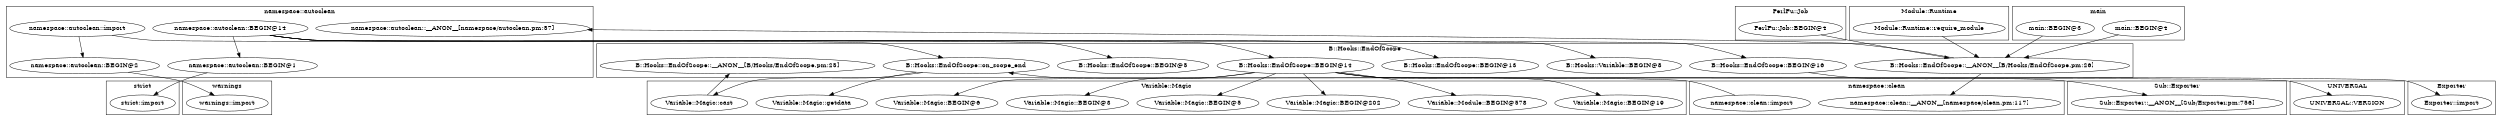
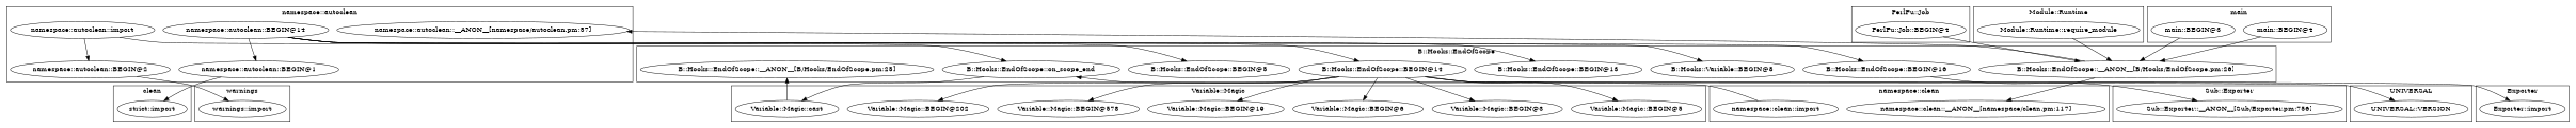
  digraph {
    "Variable::Magic::BEGIN@5"
    "Variable::Magic::BEGIN@3"
    "Variable::Magic::BEGIN@6"
    "Variable::Magic::BEGIN@19"
-   "Variable::Magic::BEGIN@578" [label="Variable::Module::BEGIN@578"]
-   "Variable::Magic::getdata"
+   "Variable::Magic::BEGIN@578"
    "Variable::Magic::cast"
    "Variable::Magic::BEGIN@202"
    "warnings::import"
    "namespace::autoclean::BEGIN@1"
    "namespace::autoclean::BEGIN@14"
    "namespace::autoclean::BEGIN@2"
    "namespace::autoclean::import"
    "namespace::autoclean::__ANON__[namespace/autoclean.pm:57]"
    "B::Hooks::EndOfScope::__ANON__[B/Hooks/EndOfScope.pm:26]"
    "B::Hooks::EndOfScope::BEGIN@16"
    n17 [label="B::Hooks::Variable::BEGIN@8"]
    "B::Hooks::EndOfScope::BEGIN@14"
    "B::Hooks::EndOfScope::on_scope_end"
    "B::Hooks::EndOfScope::BEGIN@13"
    "B::Hooks::EndOfScope::__ANON__[B/Hooks/EndOfScope.pm:25]"
    "B::Hooks::EndOfScope::BEGIN@5"
    "UNIVERSAL::VERSION"
    "namespace::clean::import"
    "namespace::clean::__ANON__[namespace/clean.pm:117]"
    "PerlFu::Job::BEGIN@4"
    "Sub::Exporter::__ANON__[Sub/Exporter.pm:756]"
    "strict::import"
    "Module::Runtime::require_module"
    "Exporter::import"
    "main::BEGIN@4"
    "main::BEGIN@3"
    subgraph cluster_1 {
      label="Variable::Magic"
      "Variable::Magic::BEGIN@5"
      "Variable::Magic::BEGIN@3"
      "Variable::Magic::BEGIN@6"
      "Variable::Magic::BEGIN@19"
      "Variable::Magic::BEGIN@578"
-     "Variable::Magic::getdata"
      "Variable::Magic::cast"
      "Variable::Magic::BEGIN@202"
    }
    subgraph cluster_2 {
      label=warnings
      "warnings::import"
    }
    subgraph cluster_3 {
      label="namespace::autoclean"
      "namespace::autoclean::BEGIN@1"
      "namespace::autoclean::BEGIN@14"
      "namespace::autoclean::BEGIN@2"
      "namespace::autoclean::import"
      "namespace::autoclean::__ANON__[namespace/autoclean.pm:57]"
    }
    subgraph cluster_4 {
      label="B::Hooks::EndOfScope"
      "B::Hooks::EndOfScope::__ANON__[B/Hooks/EndOfScope.pm:26]"
      "B::Hooks::EndOfScope::BEGIN@16"
      n17
      "B::Hooks::EndOfScope::BEGIN@14"
      "B::Hooks::EndOfScope::on_scope_end"
      "B::Hooks::EndOfScope::BEGIN@13"
      "B::Hooks::EndOfScope::__ANON__[B/Hooks/EndOfScope.pm:25]"
      "B::Hooks::EndOfScope::BEGIN@5"
    }
    subgraph cluster_5 {
      label=UNIVERSAL
      "UNIVERSAL::VERSION"
    }
    subgraph cluster_6 {
      label="namespace::clean"
      "namespace::clean::import"
      "namespace::clean::__ANON__[namespace/clean.pm:117]"
    }
    subgraph cluster_7 {
      label="PerlFu::Job"
      "PerlFu::Job::BEGIN@4"
    }
    subgraph cluster_8 {
      label="Sub::Exporter"
      "Sub::Exporter::__ANON__[Sub/Exporter.pm:756]"
    }
    subgraph cluster_9 {
-     label="strict"
+     label=clean
      "strict::import"
    }
    subgraph cluster_10 {
      label="Module::Runtime"
      "Module::Runtime::require_module"
    }
    subgraph cluster_11 {
      label=Exporter
      "Exporter::import"
    }
    subgraph cluster_12 {
      label=main
      "main::BEGIN@4"
      "main::BEGIN@3"
    }
    "Variable::Magic::cast" -> "B::Hooks::EndOfScope::__ANON__[B/Hooks/EndOfScope.pm:25]"
    "namespace::autoclean::BEGIN@1" -> "strict::import"
    "namespace::autoclean::BEGIN@14" -> "namespace::autoclean::BEGIN@1"
    "namespace::autoclean::BEGIN@14" -> "B::Hooks::EndOfScope::BEGIN@16"
    "namespace::autoclean::BEGIN@14" -> n17
    "namespace::autoclean::BEGIN@14" -> "B::Hooks::EndOfScope::BEGIN@14"
    "namespace::autoclean::BEGIN@14" -> "B::Hooks::EndOfScope::BEGIN@13"
    "namespace::autoclean::BEGIN@14" -> "B::Hooks::EndOfScope::BEGIN@5"
    "namespace::autoclean::BEGIN@2" -> "warnings::import"
    "namespace::autoclean::import" -> "namespace::autoclean::BEGIN@2"
    "namespace::autoclean::import" -> "B::Hooks::EndOfScope::on_scope_end"
    "B::Hooks::EndOfScope::__ANON__[B/Hooks/EndOfScope.pm:26]" -> "namespace::autoclean::__ANON__[namespace/autoclean.pm:57]"
    "B::Hooks::EndOfScope::__ANON__[B/Hooks/EndOfScope.pm:26]" -> "namespace::clean::__ANON__[namespace/clean.pm:117]"
    "B::Hooks::EndOfScope::BEGIN@16" -> "Sub::Exporter::__ANON__[Sub/Exporter.pm:756]"
    "B::Hooks::EndOfScope::BEGIN@14" -> "Variable::Magic::BEGIN@5"
    "B::Hooks::EndOfScope::BEGIN@14" -> "Variable::Magic::BEGIN@3"
    "B::Hooks::EndOfScope::BEGIN@14" -> "Variable::Magic::BEGIN@6"
    "B::Hooks::EndOfScope::BEGIN@14" -> "Variable::Magic::BEGIN@19"
    "B::Hooks::EndOfScope::BEGIN@14" -> "Variable::Magic::BEGIN@578"
    "B::Hooks::EndOfScope::BEGIN@14" -> "Variable::Magic::BEGIN@202"
    "B::Hooks::EndOfScope::BEGIN@14" -> "UNIVERSAL::VERSION"
    "B::Hooks::EndOfScope::BEGIN@14" -> "Exporter::import"
-   "B::Hooks::EndOfScope::on_scope_end" -> "Variable::Magic::getdata"
    "B::Hooks::EndOfScope::on_scope_end" -> "Variable::Magic::cast"
    "namespace::clean::import" -> "B::Hooks::EndOfScope::on_scope_end"
    "PerlFu::Job::BEGIN@4" -> "B::Hooks::EndOfScope::__ANON__[B/Hooks/EndOfScope.pm:26]"
    "Module::Runtime::require_module" -> "B::Hooks::EndOfScope::__ANON__[B/Hooks/EndOfScope.pm:26]"
    "main::BEGIN@4" -> "B::Hooks::EndOfScope::__ANON__[B/Hooks/EndOfScope.pm:26]"
    "main::BEGIN@3" -> "B::Hooks::EndOfScope::__ANON__[B/Hooks/EndOfScope.pm:26]"
  }
